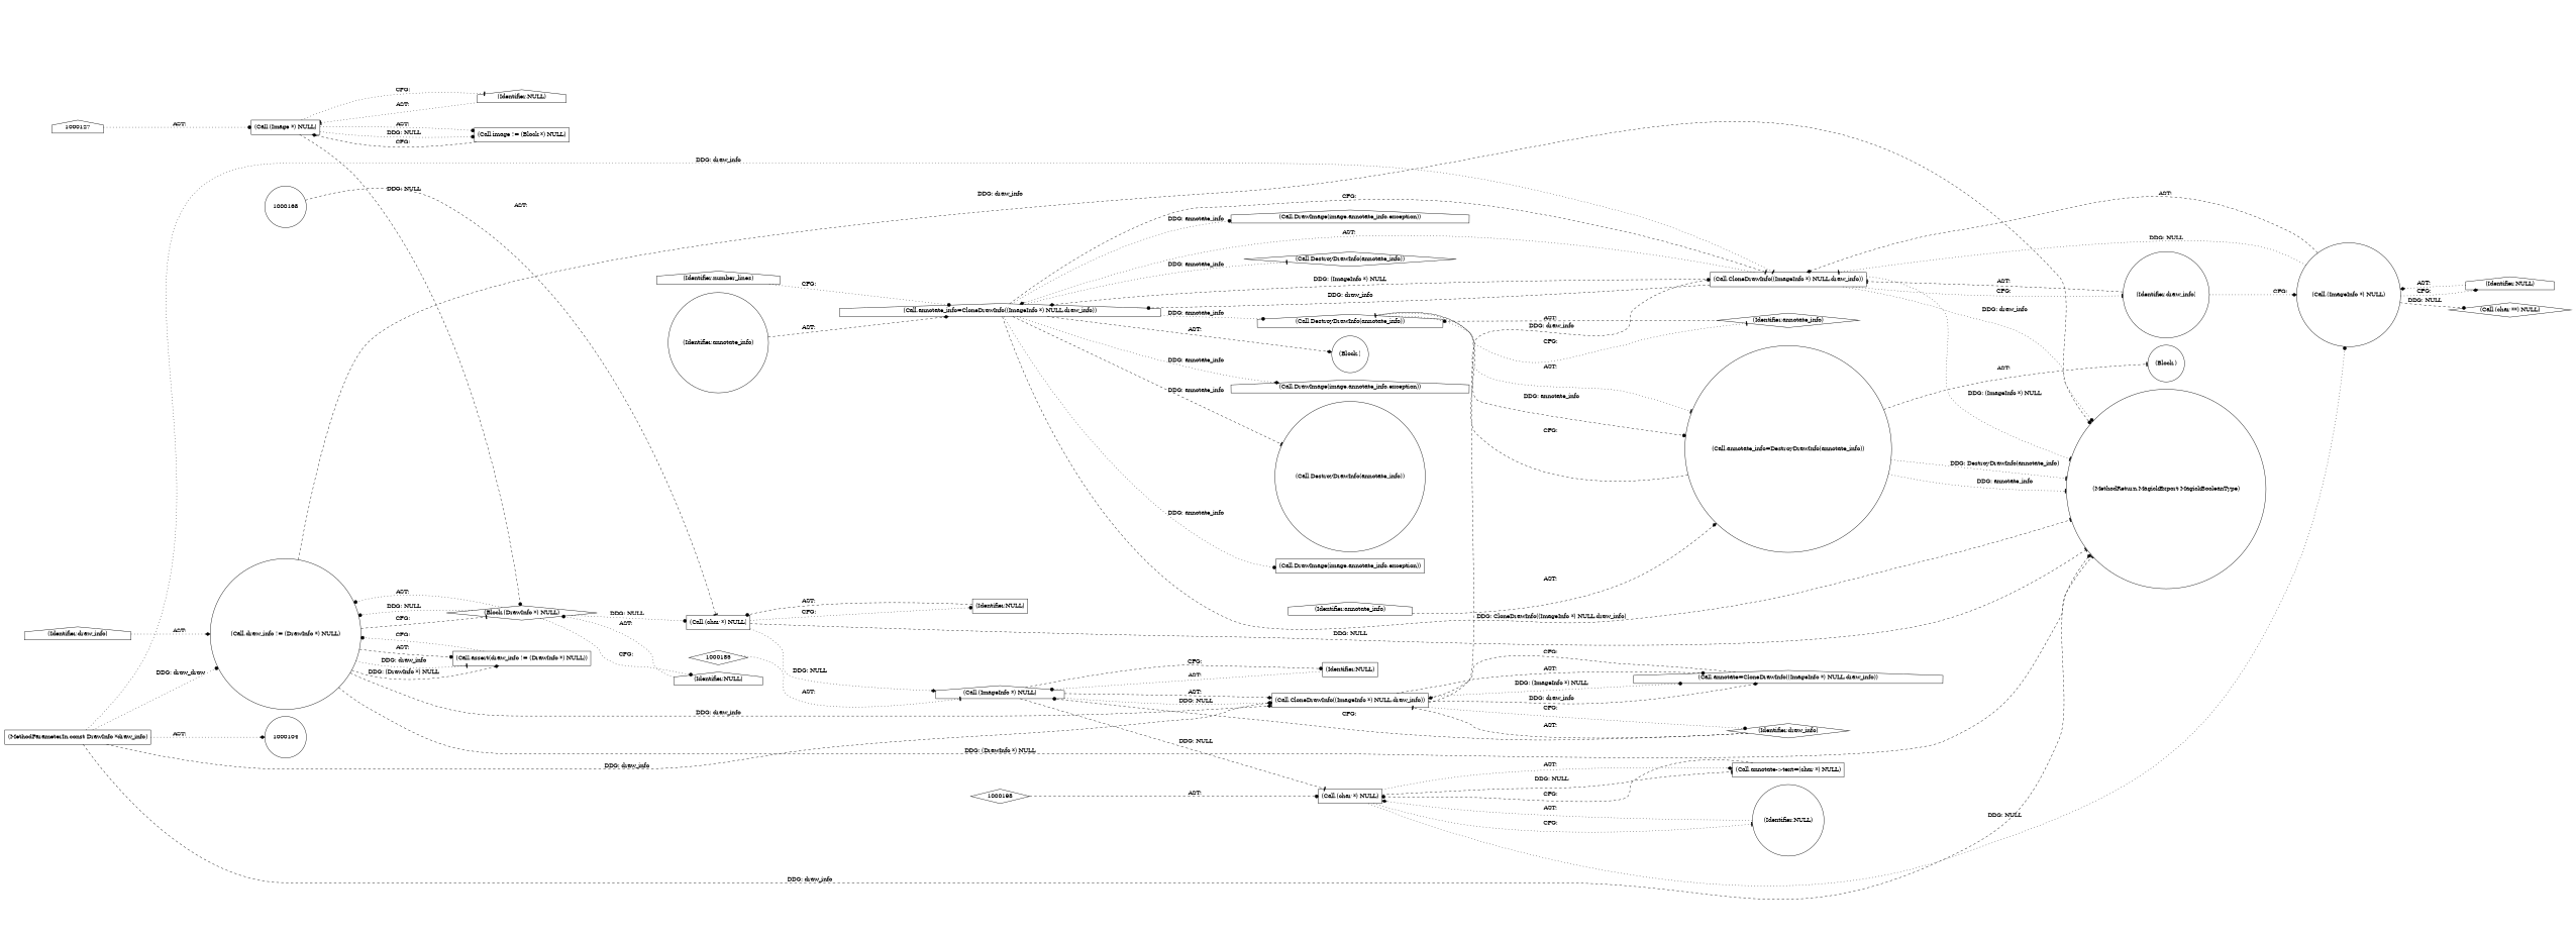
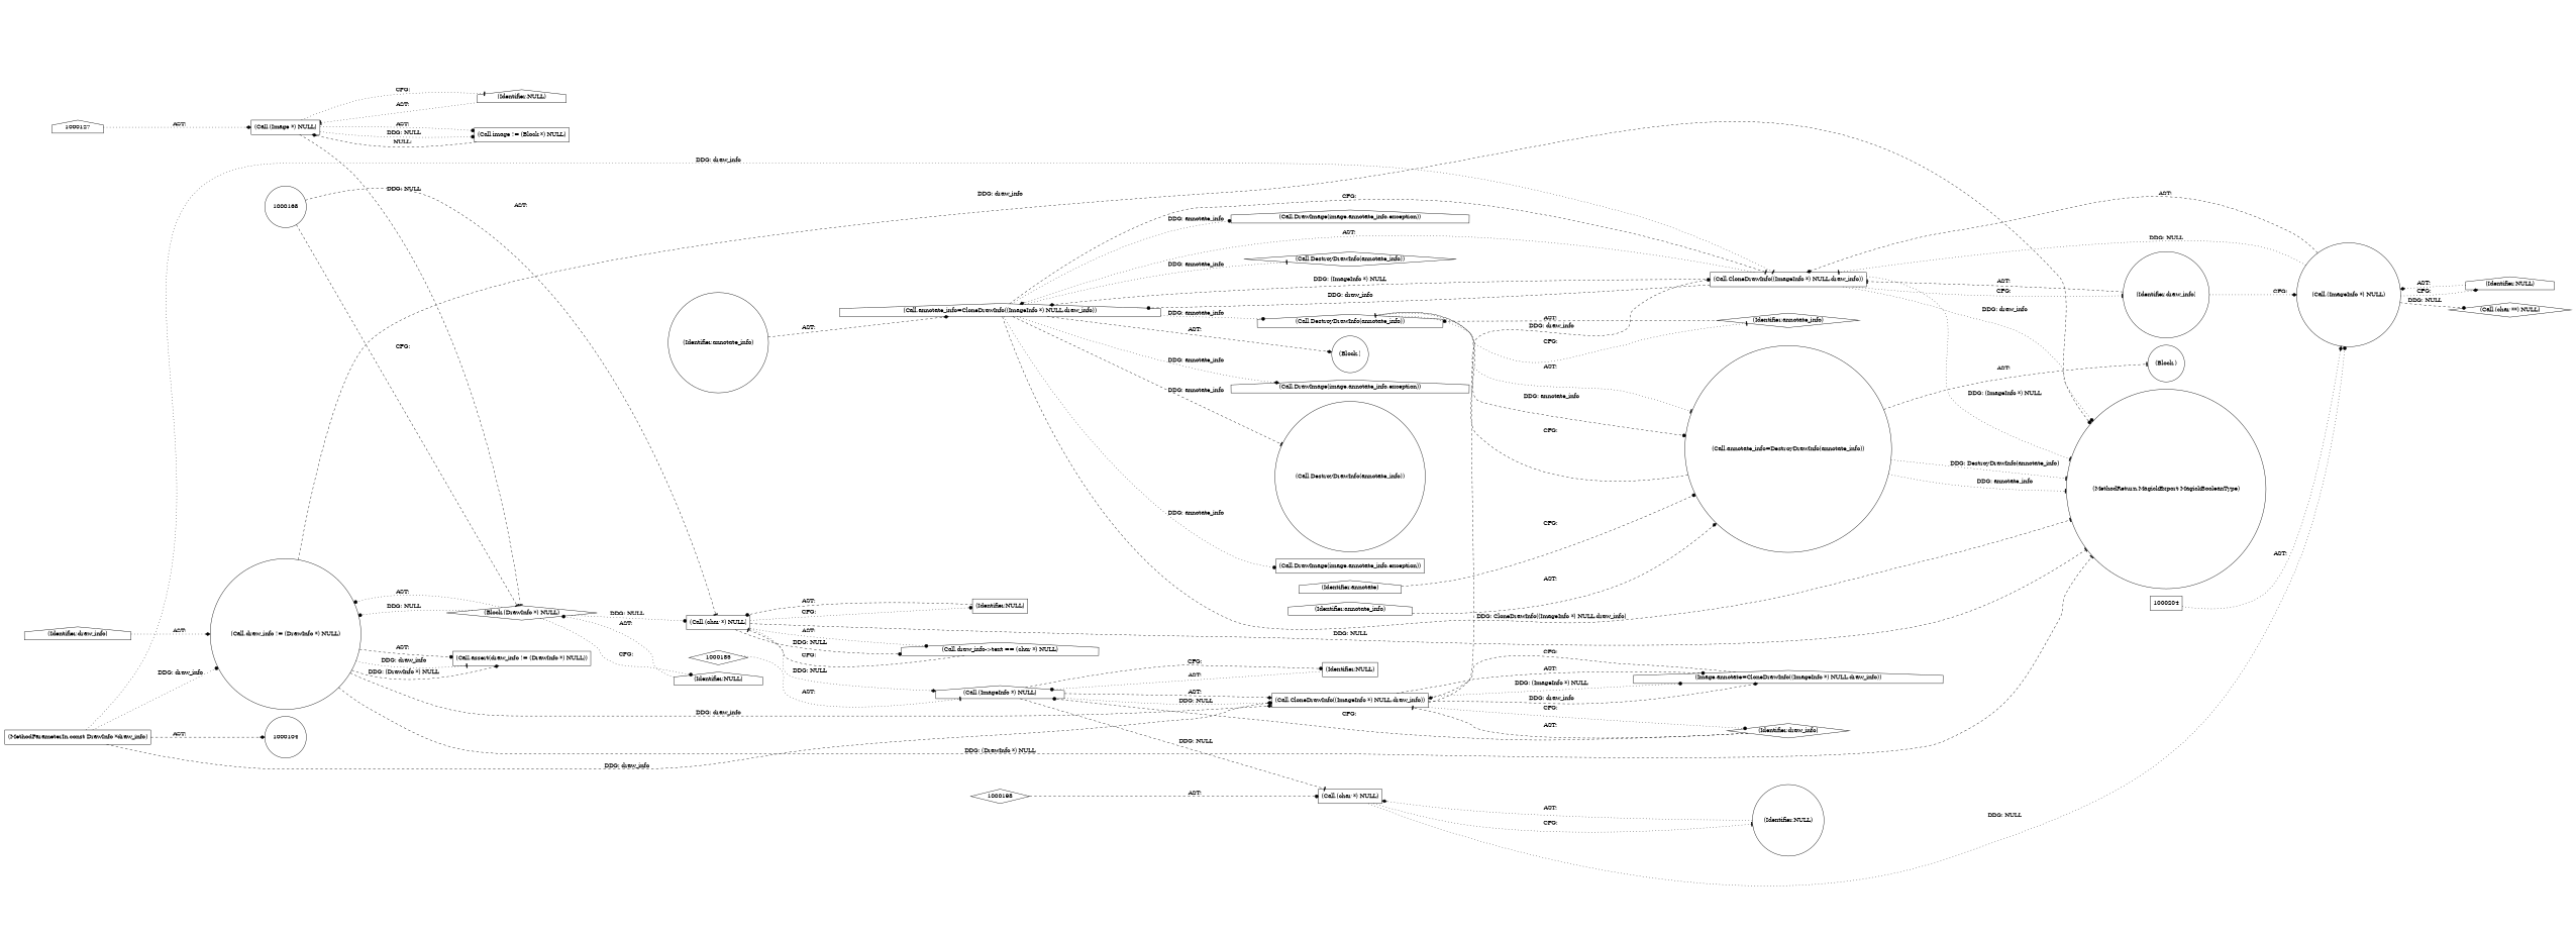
  digraph {
    rankdir=LR
    node [shape=house]
    edge [arrowhead=dot style=dotted]
    n1 [label="(Call,DestroyDrawInfo(annotate_info))"]
    n2 [label="(Call,annotate_info=DestroyDrawInfo(annotate_info))" shape=circle]
    n3 [label="(Identifier,annotate_info)" shape=diamond]
    n4 [label="(MethodReturn,MagickExport MagickBooleanType)" shape=circle]
    n5 [label="(Block,)" shape=circle]
    n6 [label="(Call,annotate_info=CloneDrawInfo((ImageInfo *) NULL,draw_info))"]
    n7 [label="(Call,CloneDrawInfo((ImageInfo *) NULL,draw_info))" shape=box]
    n8 [label="(Block,)" shape=circle]
    n9 [label="(Call,DrawImage(image,annotate_info,exception))"]
    n10 [label="(Call,DestroyDrawInfo(annotate_info))" shape=circle]
    n11 [label="(Call,DrawImage(image,annotate_info,exception))" shape=box]
    n12 [label="(Call,DrawImage(image,annotate_info,exception))"]
    n13 [label="(Call,DestroyDrawInfo(annotate_info))" shape=diamond]
    n14 [label="(Identifier,draw_info)" shape=circle]
    n15 [label="(Call,(ImageInfo *) NULL)" shape=circle]
    n16 [label="(Identifier,NULL)"]
    n17 [label="(Call,(char **) NULL)" shape=diamond]
    n18 [label="(Call,(char *) NULL)" shape=box]
    n19 [label="(Identifier,NULL)" shape=circle]
-   n20 [label="(Call,annotate->text=(char *) NULL)" shape=box]
    n21 [label="(Call,(ImageInfo *) NULL)"]
    n22 [label="(Call,CloneDrawInfo((ImageInfo *) NULL,draw_info))" shape=box]
    n23 [label="(Identifier,NULL)" shape=box]
-   n24 [label="(Call,annotate=CloneDrawInfo((ImageInfo *) NULL,draw_info))"]
+   n24 [label="(Image,annotate=CloneDrawInfo((ImageInfo *) NULL,draw_info))"]
    n25 [label="(Identifier,draw_info)" shape=diamond]
    n26 [label="(Call,(char *) NULL)" shape=box]
+   n27 [label="(Call,draw_info->text == (char *) NULL)"]
    n28 [label="(Identifier,NULL)" shape=box]
    n29 [label="(Block,(DrawInfo *) NULL)" shape=diamond]
    n30 [label="(Call,draw_info != (DrawInfo *) NULL)" shape=circle]
    n31 [label="(Identifier,NULL)"]
    n32 [label="(Call,assert(draw_info != (DrawInfo *) NULL))" shape=box]
    n33 [label="(Call,(Image *) NULL)" shape=box]
    n34 [label="(Call,image != (Block *) NULL)" shape=box]
    n35 [label="(Identifier,NULL)"]
    n36 [label="(MethodParameterIn,const DrawInfo *draw_info)" shape=box]
    1000104 [shape=circle]
-   n38 [label="(Identifier,number_lines)"]
    n39 [label="(Identifier,annotate_info)" shape=circle]
+   n40 [label="(Identifier,annotate)"]
    n41 [label="(Identifier,draw_info)"]
    n42 [label="(Identifier,annotate_info)"]
+   1000204 [shape=box]
    1000198 [shape=diamond]
    1000185 [shape=diamond]
    1000168 [shape=circle]
    1000127
    n1 -> n2 [arrowhead=tee label="AST: "]
    n1 -> n2 [label="DDG: annotate_info" style=dashed]
    n1 -> n3 [arrowhead=tee label="CFG: "]
    n2 -> n1 [arrowhead=tee label="CFG: " style=dashed]
    n2 -> n4 [arrowhead=tee label="DDG: DestroyDrawInfo(annotate_info)"]
    n2 -> n4 [arrowhead=tee label="DDG: annotate_info"]
    n2 -> n5 [arrowhead=tee label="AST: " style=dashed]
    n3 -> n1 [label="AST: " style=dashed]
    n6 -> n1 [label="DDG: annotate_info"]
    n6 -> n4 [arrowhead=tee label="DDG: CloneDrawInfo((ImageInfo *) NULL,draw_info)" style=dashed]
    n6 -> n7 [arrowhead=tee label="CFG: " style=dashed]
    n6 -> n8 [arrowhead=diamond label="AST: " style=dashed]
    n6 -> n9 [arrowhead=diamond label="DDG: annotate_info"]
    n6 -> n10 [arrowhead=tee label="DDG: annotate_info" style=dashed]
    n6 -> n11 [label="DDG: annotate_info"]
    n6 -> n12 [label="DDG: annotate_info"]
    n6 -> n13 [arrowhead=tee label="DDG: annotate_info"]
    n7 -> n4 [label="DDG: draw_info"]
    n7 -> n4 [arrowhead=tee label="DDG: (ImageInfo *) NULL"]
    n7 -> n6 [arrowhead=diamond label="AST: "]
    n7 -> n6 [arrowhead=diamond label="DDG: (ImageInfo *) NULL" style=dashed]
    n7 -> n6 [label="DDG: draw_info" style=dashed]
    n7 -> n14 [arrowhead=tee label="CFG: "]
    n14 -> n7 [arrowhead=tee label="AST: " style=dashed]
    n14 -> n15 [arrowhead=diamond label="CFG: "]
    n15 -> n7 [arrowhead=diamond label="AST: " style=dashed]
    n15 -> n7 [arrowhead=tee label="DDG: NULL"]
    n15 -> n16 [arrowhead=diamond label="CFG: "]
    n15 -> n17 [label="DDG: NULL" style=dashed]
    n16 -> n15 [arrowhead=diamond label="AST: "]
    n18 -> n15 [label="DDG: NULL"]
    n18 -> n19 [arrowhead=tee label="CFG: "]
-   n18 -> n20 [arrowhead=diamond label="AST: "]
-   n18 -> n20 [arrowhead=tee label="DDG: NULL" style=dashed]
    n19 -> n18 [arrowhead=diamond label="AST: "]
-   n20 -> n18 [label="CFG: " style=dashed]
    n21 -> n18 [arrowhead=tee label="DDG: NULL" style=dashed]
    n21 -> n22 [arrowhead=diamond label="AST: " style=dashed]
    n21 -> n22 [label="DDG: NULL"]
    n21 -> n23 [label="CFG: " style=dashed]
    n22 -> n7 [label="DDG: draw_info" style=dashed]
    n22 -> n24 [label="AST: " style=dashed]
    n22 -> n24 [label="DDG: (ImageInfo *) NULL"]
    n22 -> n24 [arrowhead=diamond label="DDG: draw_info" style=dashed]
    n22 -> n25 [label="CFG: "]
    n23 -> n21 [label="AST: "]
    n24 -> n22 [arrowhead=diamond label="CFG: " style=dashed]
    n25 -> n21 [label="CFG: " style=dashed]
    n25 -> n22 [arrowhead=tee label="AST: " style=dashed]
    n26 -> n4 [arrowhead=tee label="DDG: NULL" style=dashed]
    n26 -> n21 [arrowhead=diamond label="DDG: NULL"]
+   n26 -> n27 [label="AST: "]
+   n26 -> n27 [label="DDG: NULL" style=dashed]
    n26 -> n28 [label="CFG: "]
+   n27 -> n26 [arrowhead=tee label="CFG: " style=dashed]
    n28 -> n26 [label="AST: " style=dashed]
    n29 -> n26 [label="DDG: NULL"]
    n29 -> n30 [label="AST: "]
    n29 -> n30 [label="DDG: NULL"]
    n29 -> n31 [label="CFG: "]
    n30 -> n4 [label="DDG: draw_info" style=dashed]
    n30 -> n4 [arrowhead=tee label="DDG: (DrawInfo *) NULL" style=dashed]
    n30 -> n22 [arrowhead=diamond label="DDG: draw_info" style=dashed]
-   n30 -> n29 [arrowhead=tee label="CFG: " style=dashed]
+   1000168 -> n29 [arrowhead=tee label="CFG: " style=dashed]
    n30 -> n32 [label="AST: " style=dashed]
    n30 -> n32 [arrowhead=tee label="DDG: draw_info"]
    n30 -> n32 [arrowhead=diamond label="DDG: (DrawInfo *) NULL" style=dashed]
    n31 -> n29 [label="AST: "]
-   n32 -> n30 [label="CFG: "]
-   n33 -> n29 [label="DDG: NULL" style=dashed]
+   n33 -> n29 [arrowhead=tee label="DDG: NULL" style=dashed]
    n33 -> n34 [label="AST: "]
    n33 -> n34 [label="DDG: NULL"]
    n33 -> n35 [arrowhead=tee label="CFG: "]
-   n34 -> n33 [arrowhead=diamond label="CFG: " style=dashed]
+   n34 -> n33 [arrowhead=diamond label="NULL: " style=dashed]
    n35 -> n33 [arrowhead=tee label="AST: "]
-   n36 -> n4 [arrowhead=diamond label="DDG: draw_info" style=dashed]
    n36 -> n7 [arrowhead=tee label="DDG: draw_info"]
    n36 -> n22 [arrowhead=diamond label="DDG: draw_info" style=dashed]
-   n36 -> n30 [label="DDG: draw_draw"]
-   n36 -> 1000104 [arrowhead=diamond label="AST: "]
-   n38 -> n6 [label="CFG: "]
+   n36 -> n30 [label="DDG: draw_info"]
+   n36 -> 1000104 [arrowhead=diamond label="AST: " style=dashed]
    n39 -> n6 [arrowhead=diamond label="AST: " style=dashed]
+   n40 -> n2 [label="CFG: " style=dashed]
    n41 -> n30 [arrowhead=diamond label="AST: "]
    n42 -> n2 [arrowhead=diamond label="AST: " style=dashed]
+   1000204 -> n15 [arrowhead=diamond label="AST: "]
    1000198 -> n18 [label="AST: " style=dashed]
    1000185 -> n21 [arrowhead=tee label="AST: "]
    1000168 -> n26 [arrowhead=tee label="AST: " style=dashed]
-   1000127 -> n33 [label="AST: "]
+   1000127 -> n33 [arrowhead=diamond label="AST: "]
  }
